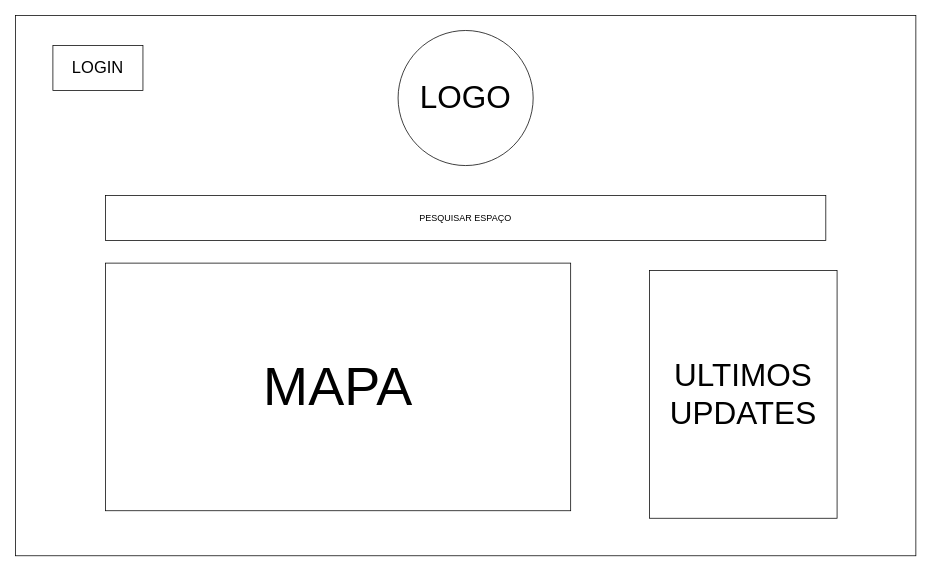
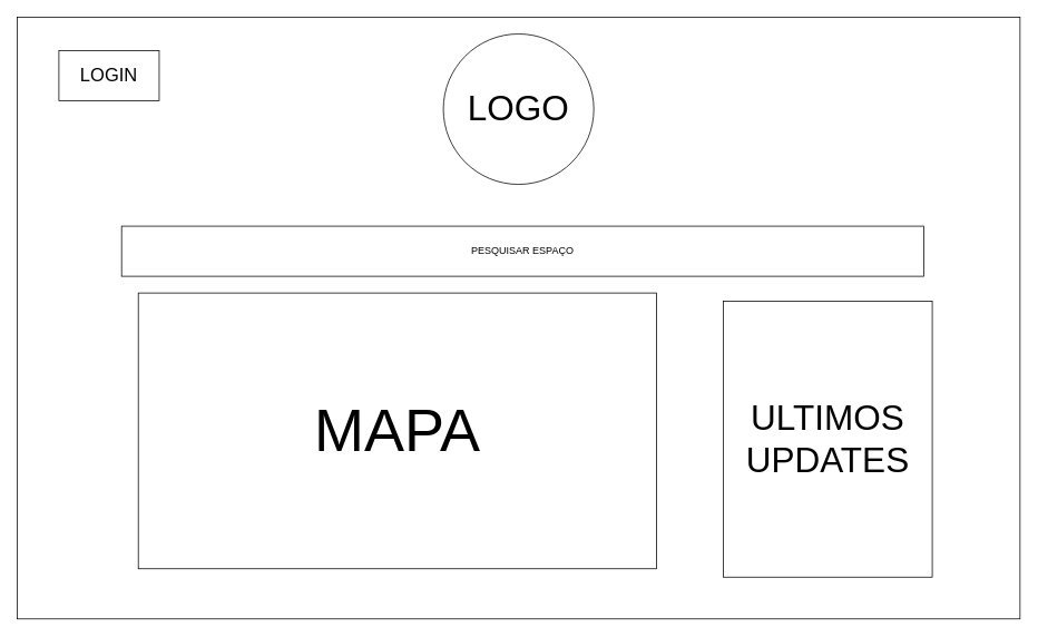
  <mxCell id="0" />
  <mxCell id="1" parent="0" />
  <mxCell id="2" value="" style="rounded=0;whiteSpace=wrap;html=1;" vertex="1" parent="1"><mxGeometry x="20" width="1200" height="720" as="geometry" y="20" /></mxCell>
- <mxCell id="3" value="&lt;font style=&quot;font-size: 72px&quot;&gt;MAPA&lt;/font&gt;" style="rounded=0;whiteSpace=wrap;html=1;" vertex="1" parent="1"><mxGeometry x="140" y="350" width="620" height="330" as="geometry" /></mxCell>
+ <mxCell id="3" value="&lt;font style=&quot;font-size: 72px&quot;&gt;MAPA&lt;/font&gt;" style="rounded=0;whiteSpace=wrap;html=1;" vertex="1" parent="1"><mxGeometry x="165" y="350" width="620" height="330" as="geometry" /></mxCell>
  <mxCell id="4" value="&lt;font style=&quot;font-size: 22px&quot;&gt;LOGIN&lt;/font&gt;" style="rounded=0;whiteSpace=wrap;html=1;" vertex="1" parent="1"><mxGeometry x="70" y="60" width="120" height="60" as="geometry" /></mxCell>
- <mxCell id="5" value="PESQUISAR ESPAÇO" style="rounded=0;whiteSpace=wrap;html=1;" vertex="1" parent="1"><mxGeometry x="140" y="260" width="960" height="60" as="geometry" /></mxCell>
+ <mxCell id="5" value="PESQUISAR ESPAÇO" style="rounded=0;whiteSpace=wrap;html=1;" vertex="1" parent="1"><mxGeometry x="145" y="270" width="960" height="60" as="geometry" /></mxCell>
  <mxCell id="6" value="&lt;font style=&quot;font-size: 42px&quot;&gt;ULTIMOS UPDATES&lt;/font&gt;" style="rounded=0;whiteSpace=wrap;html=1;" vertex="1" parent="1"><mxGeometry x="865" y="360" width="250" height="330" as="geometry" /></mxCell>
  <mxCell id="7" value="&lt;font style=&quot;font-size: 42px&quot;&gt;LOGO&lt;/font&gt;" style="ellipse;whiteSpace=wrap;html=1;aspect=fixed;" vertex="1" parent="1"><mxGeometry x="530" y="40" width="180" height="180" as="geometry" /></mxCell>
